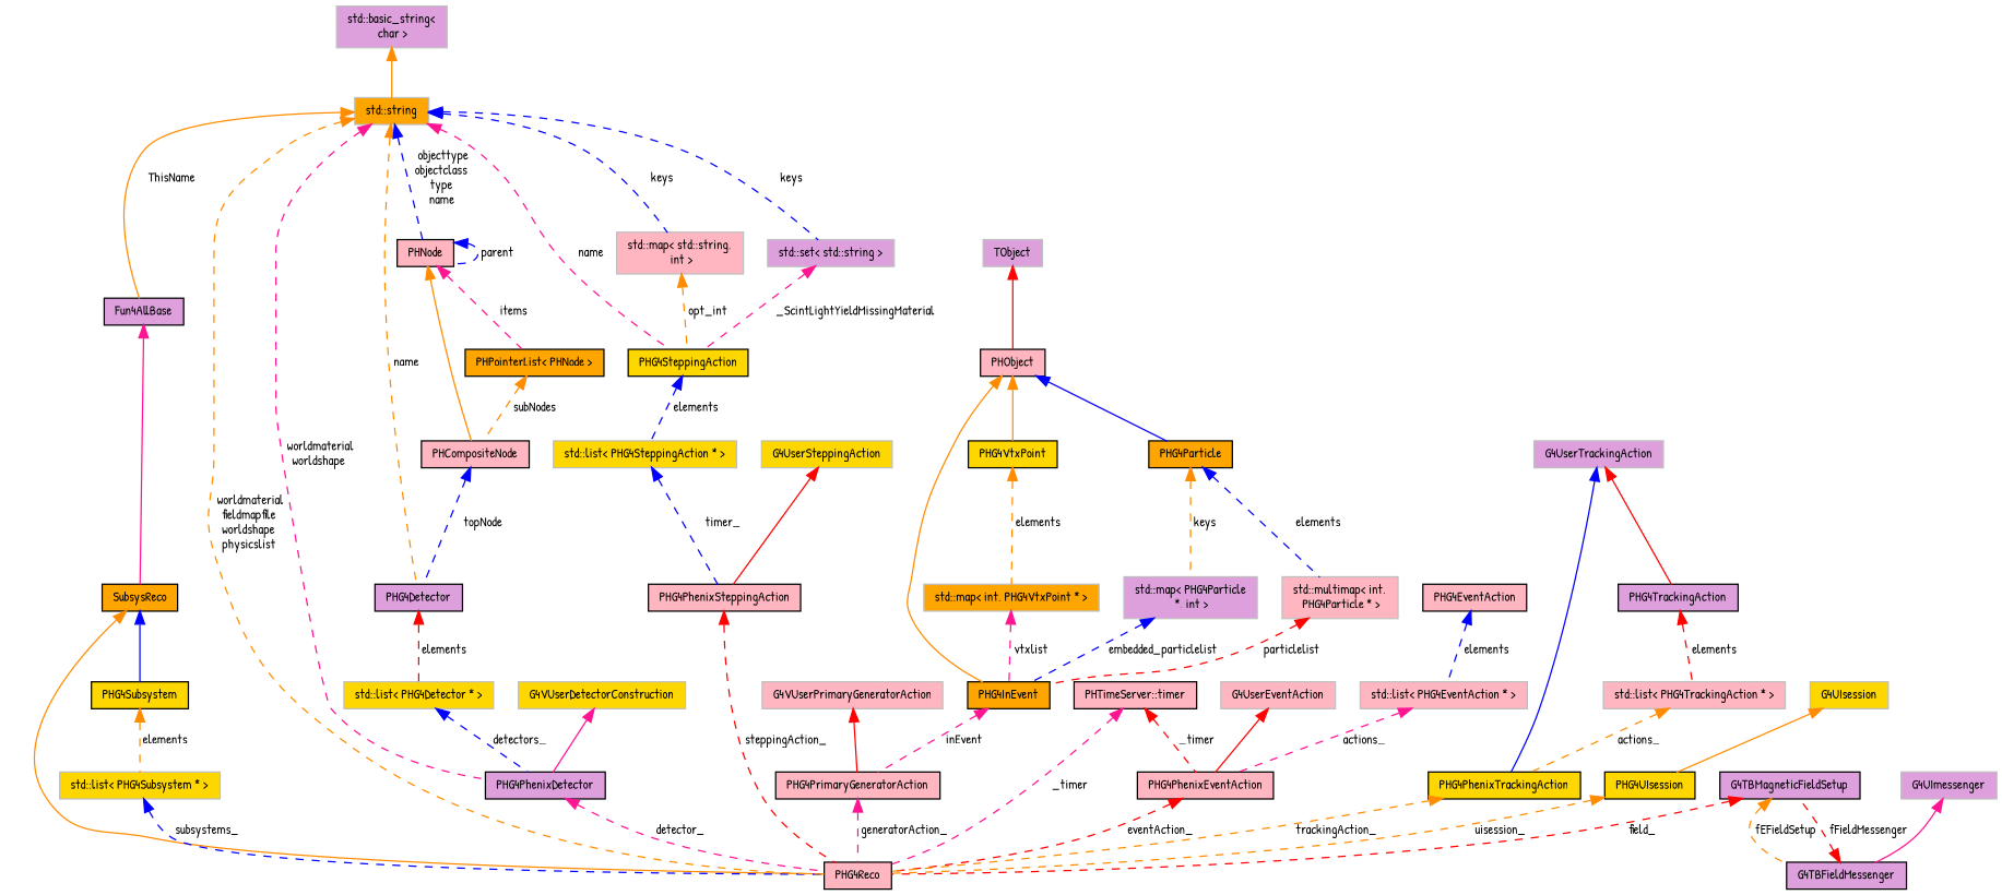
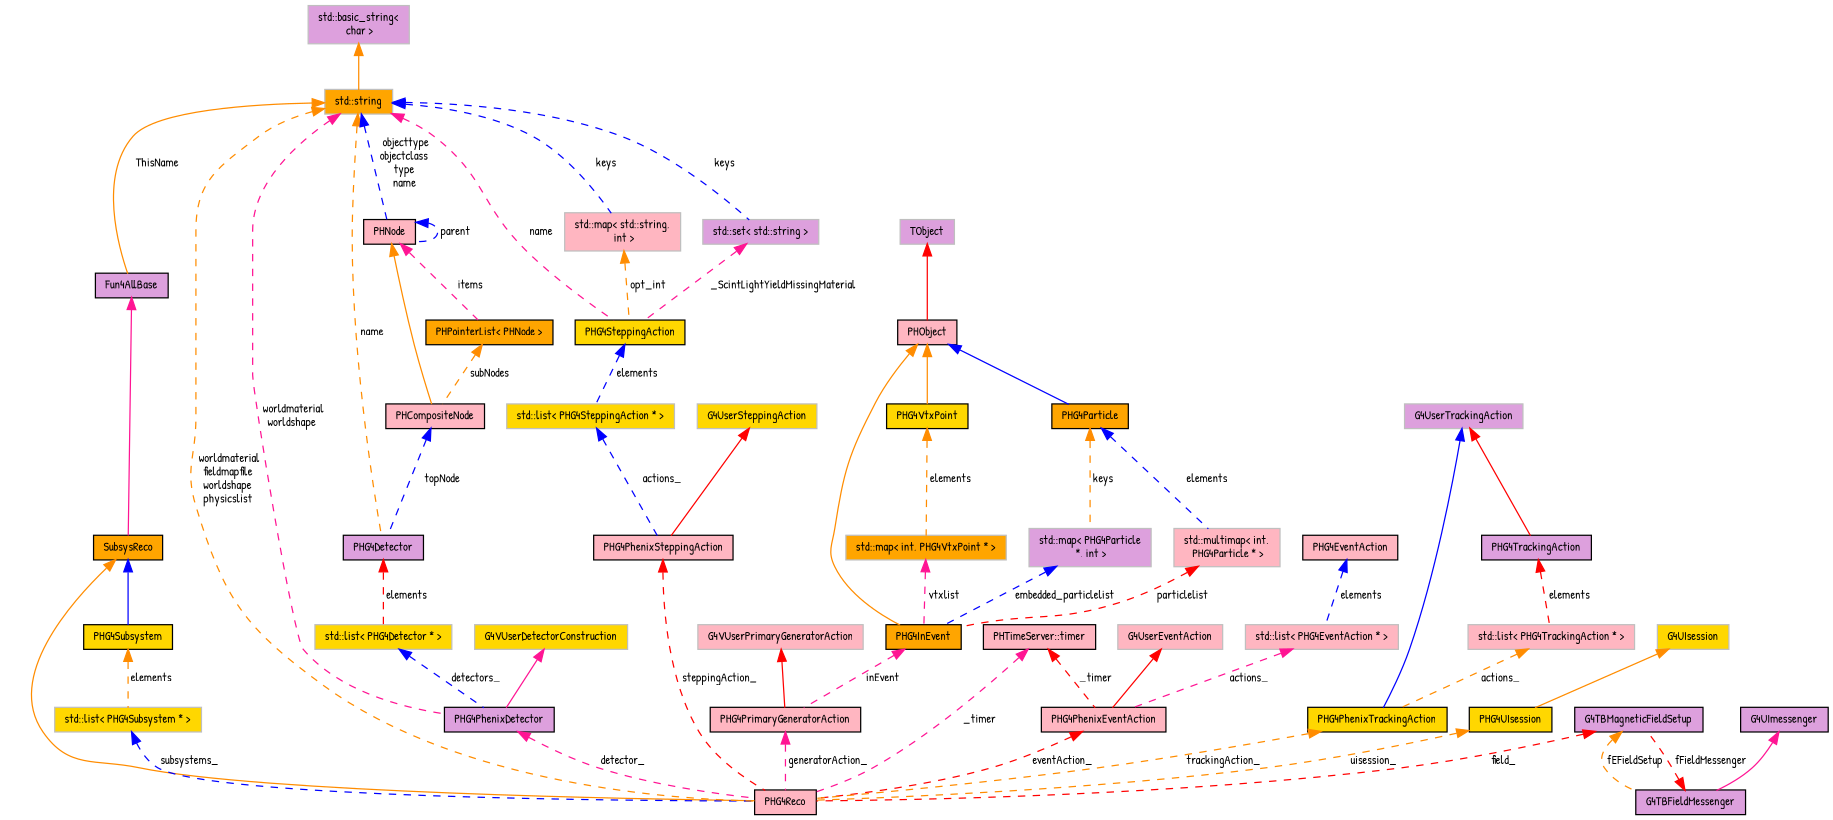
  digraph {
    fontname="Patrick Hand"
    rankdir=TB
    node [color=black fillcolor=lightpink fontname="Patrick Hand" fontsize=10 shape=record style=filled]
    edge [color=darkorange dir=back fontname="Patrick Hand" fontsize=10 labelfontname=FreeSans labelfontsize=10 style=dashed]
    n1 [fontcolor=black height=0.2 label=PHG4Reco width=0.4]
    n2 [fillcolor=orange height=0.2 label=SubsysReco width=0.4]
    n3 [fillcolor=gold height=0.2 label=PHG4Subsystem width=0.4]
    n4 [color=grey75 fillcolor=gold height=0.2 label="std::list\< PHG4Subsystem * \>" width=0.4]
    n5 [fillcolor=plum height=0.2 label=Fun4AllBase width=0.4]
    n6 [color=grey75 fillcolor=orange height=0.2 label="std::string" width=0.4]
    n7 [fillcolor=plum height=0.2 label=PHG4PhenixDetector width=0.4]
    n8 [fillcolor=plum height=0.2 label=PHG4Detector width=0.4]
    n9 [height=0.2 label=PHNode width=0.4]
    n10 [fillcolor=gold height=0.2 label=PHG4SteppingAction width=0.4]
    n11 [color=grey75 height=0.2 label="std::map\< std::string,\l int \>" width=0.4]
    n12 [color=grey75 fillcolor=plum height=0.2 label="std::set\< std::string \>" width=0.4]
    n13 [color=grey75 fillcolor=gold height=0.2 label="std::list\< PHG4Detector * \>" width=0.4]
    n14 [height=0.2 label=PHCompositeNode width=0.4]
    n15 [fillcolor=orange height=0.2 label="PHPointerList\< PHNode \>" width=0.4]
    n16 [color=grey75 fillcolor=gold height=0.2 label="std::list\< PHG4SteppingAction * \>" width=0.4]
    n17 [color=grey75 fillcolor=plum height=0.2 label="std::basic_string\<\l char \>" width=0.4]
    n18 [color=grey75 fillcolor=gold height=0.2 label=G4VUserDetectorConstruction width=0.4]
    n19 [height=0.2 label=PHG4PhenixSteppingAction width=0.4]
    n20 [color=grey75 fillcolor=gold height=0.2 label=G4UserSteppingAction width=0.4]
    n21 [height=0.2 label=PHG4PrimaryGeneratorAction width=0.4]
    n22 [color=grey75 height=0.2 label=G4VUserPrimaryGeneratorAction width=0.4]
    n23 [fillcolor=orange height=0.2 label=PHG4InEvent width=0.4]
    n24 [height=0.2 label=PHObject width=0.4]
    n25 [fillcolor=gold height=0.2 label=PHG4VtxPoint width=0.4]
    n26 [fillcolor=orange height=0.2 label=PHG4Particle width=0.4]
    n27 [color=grey75 fillcolor=orange height=0.2 label="std::map\< int, PHG4VtxPoint * \>" width=0.4]
    n28 [color=grey75 fillcolor=plum height=0.2 label="std::map\< PHG4Particle\l *, int \>" width=0.4]
    n29 [color=grey75 height=0.2 label="std::multimap\< int,\l PHG4Particle * \>" width=0.4]
    n30 [color=grey75 fillcolor=plum height=0.2 label=TObject width=0.4]
    n31 [fillcolor=plum height=0.2 label=G4TBMagneticFieldSetup width=0.4]
    n32 [fillcolor=plum height=0.2 label=G4TBFieldMessenger width=0.4]
-   n33 [color=grey75 fillcolor=plum height=0.2 label=G4UImessenger width=0.4]
+   n33 [fillcolor=plum height=0.2 label=G4UImessenger width=0.4]
    n34 [height=0.2 label="PHTimeServer::timer" width=0.4]
    n35 [height=0.2 label=PHG4PhenixEventAction width=0.4]
    n36 [fillcolor=gold height=0.2 label=PHG4PhenixTrackingAction width=0.4]
    n37 [color=grey75 fillcolor=plum height=0.2 label=G4UserTrackingAction width=0.4]
    n38 [fillcolor=plum height=0.2 label=PHG4TrackingAction width=0.4]
    n39 [color=grey75 height=0.2 label="std::list\< PHG4TrackingAction * \>" width=0.4]
    n40 [color=grey75 height=0.2 label=G4UserEventAction width=0.4]
    n41 [color=grey75 height=0.2 label="std::list\< PHG4EventAction * \>" width=0.4]
    n42 [height=0.2 label=PHG4EventAction width=0.4]
    n43 [fillcolor=gold height=0.2 label=PHG4UIsession width=0.4]
    n44 [color=grey75 fillcolor=gold height=0.2 label=G4UIsession width=0.4]
    n2 -> n1 [style=solid]
    n2 -> n3 [color=blue style=solid]
    n3 -> n4 [label=" elements"]
    n4 -> n1 [color=blue label=" subsystems_"]
    n5 -> n2 [color=deeppink style=solid]
    n6 -> n1 [label=" worldmaterial\nfieldmapfile\nworldshape\nphysicslist"]
    n6 -> n5 [label=" ThisName" style=solid]
    n6 -> n7 [color=deeppink label=" worldmaterial\nworldshape"]
    n6 -> n8 [label=" name"]
    n6 -> n9 [color=blue label=" objecttype\nobjectclass\ntype\nname"]
    n6 -> n10 [color=deeppink label=" name"]
    n6 -> n11 [color=blue label=" keys"]
    n6 -> n12 [color=blue label=" keys"]
    n7 -> n1 [color=deeppink label=" detector_"]
    n8 -> n13 [color=red label=" elements"]
    n9 -> n9 [color=blue label=" parent"]
    n9 -> n14 [style=solid]
    n9 -> n15 [color=deeppink label=" items"]
    n10 -> n16 [color=blue label=" elements"]
    n11 -> n10 [label=" opt_int"]
    n12 -> n10 [color=deeppink label=" _ScintLightYieldMissingMaterial"]
    n13 -> n7 [color=blue label=" detectors_"]
    n14 -> n8 [color=blue label=" topNode"]
    n15 -> n14 [label=" subNodes"]
-   n16 -> n19 [color=blue label=" timer_"]
+   n16 -> n19 [color=blue label=" actions_"]
    n17 -> n6 [style=solid]
    n18 -> n7 [color=deeppink style=solid]
    n19 -> n1 [color=red label=" steppingAction_"]
    n20 -> n19 [color=red style=solid]
    n21 -> n1 [color=deeppink label=" generatorAction_"]
    n22 -> n21 [color=red style=solid]
    n23 -> n21 [color=deeppink label=" inEvent"]
    n24 -> n23 [style=solid]
    n24 -> n25 [style=solid]
    n24 -> n26 [color=blue style=solid]
    n25 -> n27 [label=" elements"]
    n26 -> n28 [label=" keys"]
    n26 -> n29 [color=blue label=" elements"]
    n27 -> n23 [color=deeppink label=" vtxlist"]
    n28 -> n23 [color=blue label=" embedded_particlelist"]
    n29 -> n23 [color=red label=" particlelist"]
    n30 -> n24 [color=red style=solid]
    n31 -> n1 [color=red label=" field_"]
    n31 -> n32 [label=" fEFieldSetup"]
    n32 -> n31 [color=red label=" fFieldMessenger"]
    n33 -> n32 [color=deeppink style=solid]
    n34 -> n1 [color=deeppink label=" _timer"]
    n34 -> n35 [color=red label=" _timer"]
    n35 -> n1 [color=red label=" eventAction_"]
    n36 -> n1 [label=" trackingAction_"]
    n37 -> n36 [color=blue style=solid]
    n37 -> n38 [color=red style=solid]
    n38 -> n39 [color=red label=" elements"]
    n39 -> n36 [label=" actions_"]
    n40 -> n35 [color=red style=solid]
    n41 -> n35 [color=deeppink label=" actions_"]
    n42 -> n41 [color=blue label=" elements"]
    n43 -> n1 [label=" uisession_"]
    n44 -> n43 [style=solid]
  }
